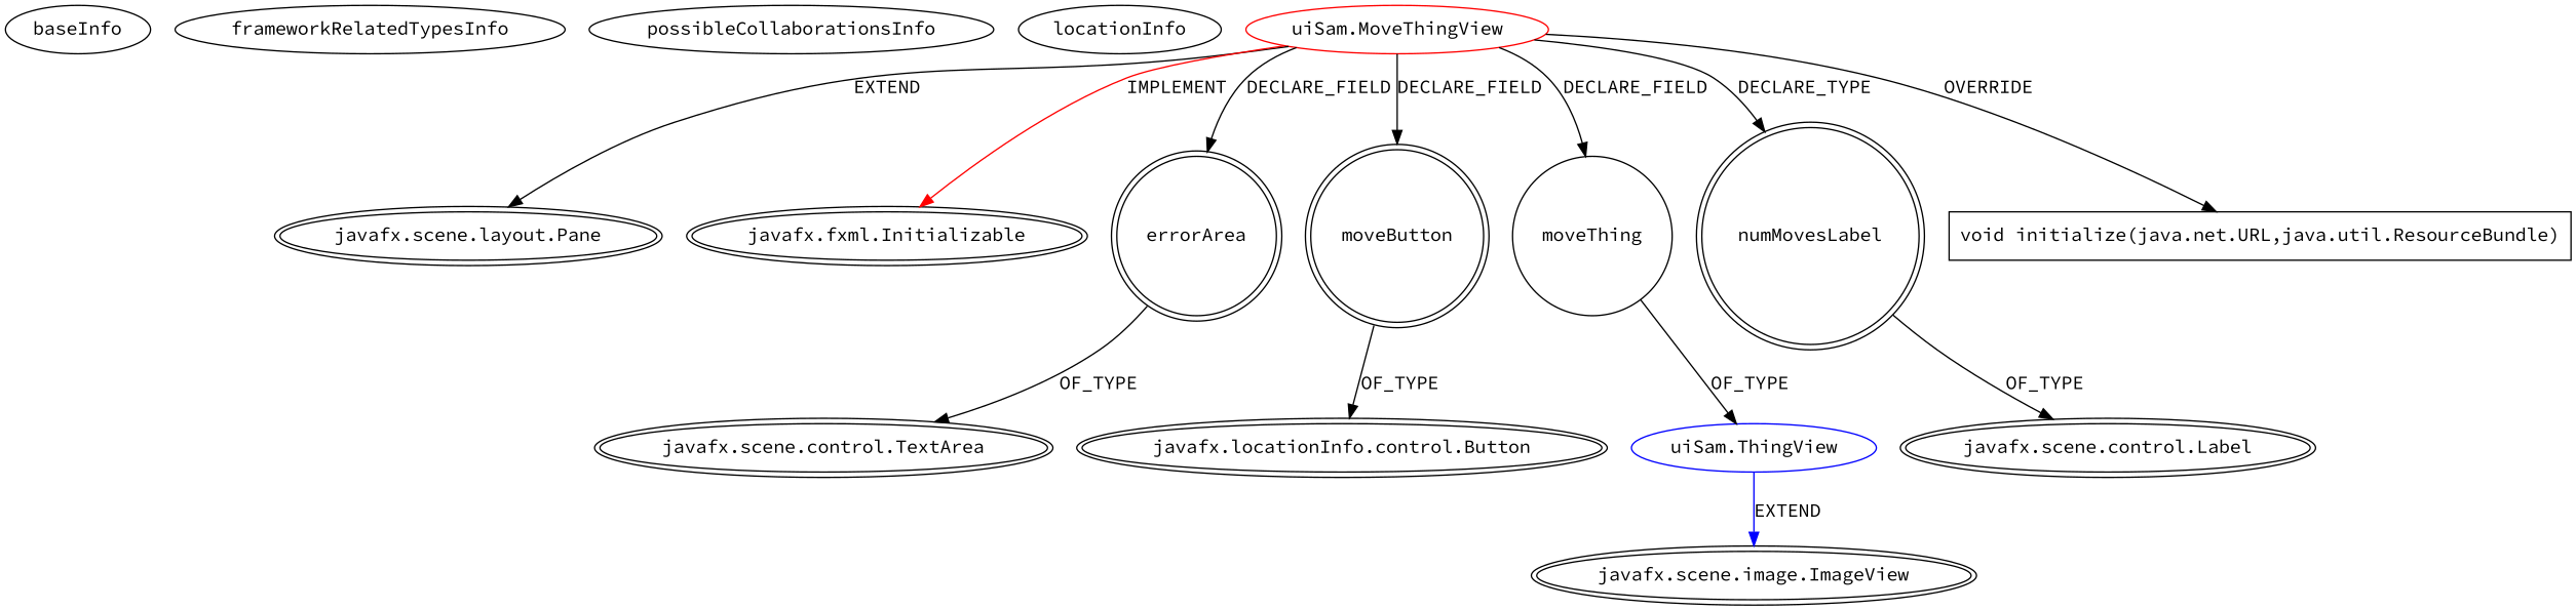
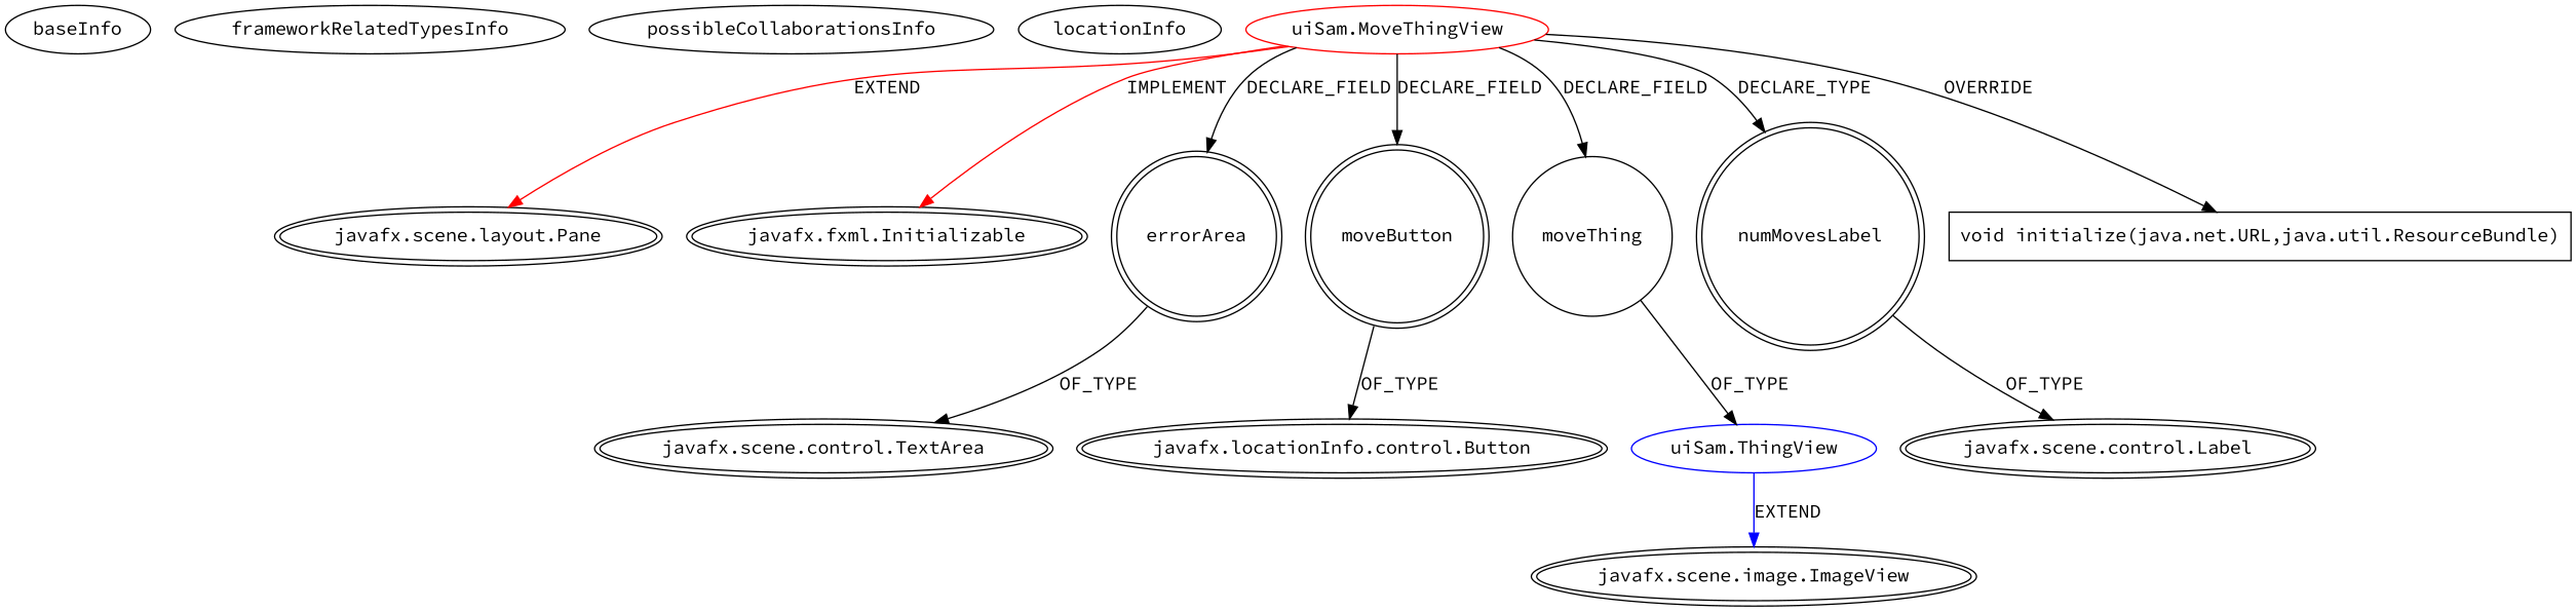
  digraph {
    fontname="Source Code Pro"
    node [fontname="Source Code Pro" isFrameworkType=true vertexType=FRAMEWORK_CLASS_TYPE peripheries=2]
    edge [fontname="Source Code Pro"]
    baseInfo [category=extension_graph graphId=3891 isAnonymous=false possibleRelation=true isFrameworkType="" vertexType="" peripheries=""]
    frameworkRelatedTypesInfo [0="javafx.scene.layout.Pane" 1="javafx.fxml.Initializable" isFrameworkType="" vertexType="" peripheries=""]
    possibleCollaborationsInfo [0="3891~FIELD_DECLARATION-~javafx.scene.layout.Pane javafx.fxml.Initializable ~javafx.scene.image.ImageView ~false~false" isFrameworkType="" vertexType="" peripheries=""]
    locationInfo [contextSignature=MoveThingView filePath="/prashker-KingsSGF/KingsSGF-master/src/uiSam/MoveThingView.java" graphId=3891 projectName="prashker-KingsSGF" isFrameworkType="" vertexType="" peripheries=""]
    n5 [color=red isFrameworkType=false label="uiSam.MoveThingView" vertexType=ROOT_CLIENT_CLASS_DECLARATION peripheries=""]
    n6 [label="javafx.scene.layout.Pane"]
    n7 [label="javafx.fxml.Initializable" vertexType=FRAMEWORK_INTERFACE_TYPE]
    n8 [label=errorArea shape=circle vertexType=FIELD_DECLARATION]
    n9 [label=moveButton shape=circle vertexType=FIELD_DECLARATION]
    n10 [isFrameworkType=false label=moveThing shape=circle vertexType=FIELD_DECLARATION peripheries=""]
    n11 [label=numMovesLabel shape=circle vertexType=FIELD_DECLARATION]
    n12 [isFrameworkType=false label="void initialize(java.net.URL,java.util.ResourceBundle)" shape=box vertexType=OVERRIDING_METHOD_DECLARATION peripheries=""]
    n13 [label="javafx.scene.control.TextArea"]
    n14 [label="javafx.locationInfo.control.Button"]
    n15 [color=blue isFrameworkType=false label="uiSam.ThingView" vertexType=REFERENCE_CLIENT_CLASS_DECLARATION peripheries=""]
    n16 [label="javafx.scene.control.Label"]
    n17 [label="javafx.scene.image.ImageView"]
-   n5 -> n6 [color=black label=EXTEND]
+   n5 -> n6 [color=red label=EXTEND]
    n5 -> n7 [color=red label=IMPLEMENT]
    n5 -> n8 [label=DECLARE_FIELD]
    n5 -> n9 [label=DECLARE_FIELD]
    n5 -> n10 [label=DECLARE_FIELD]
    n5 -> n11 [label=DECLARE_TYPE]
    n5 -> n12 [label=OVERRIDE]
    n8 -> n13 [label=OF_TYPE]
    n9 -> n14 [label=OF_TYPE]
    n10 -> n15 [label=OF_TYPE]
    n11 -> n16 [label=OF_TYPE]
    n15 -> n17 [color=blue label=EXTEND]
  }
